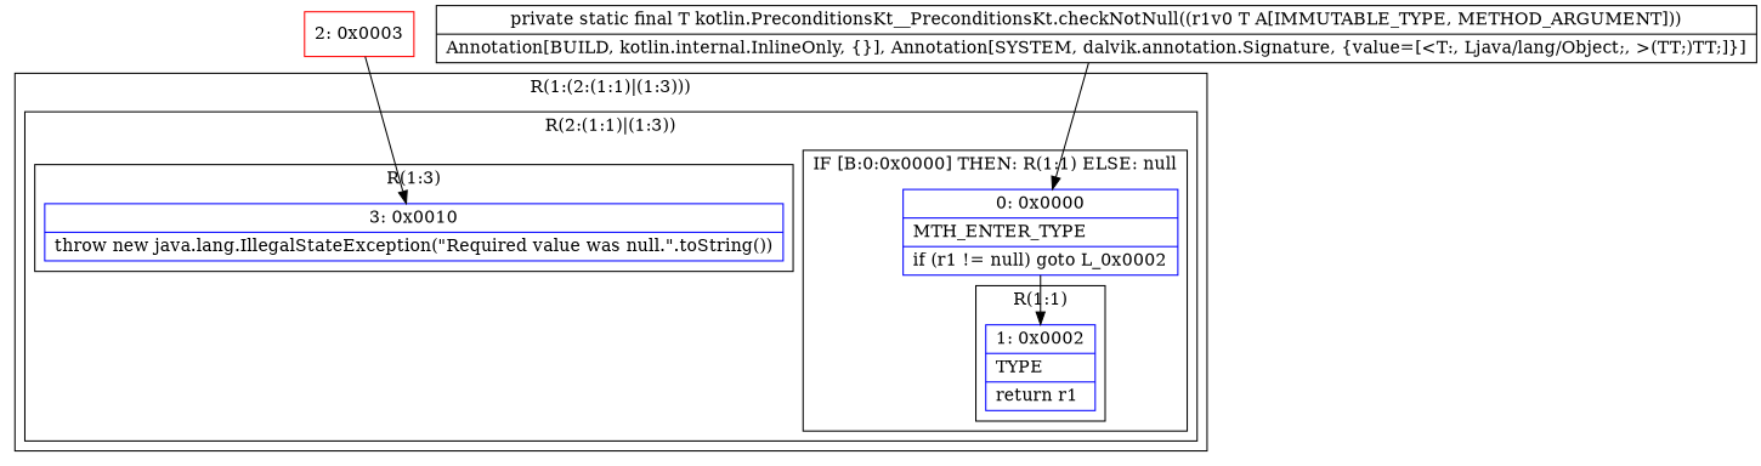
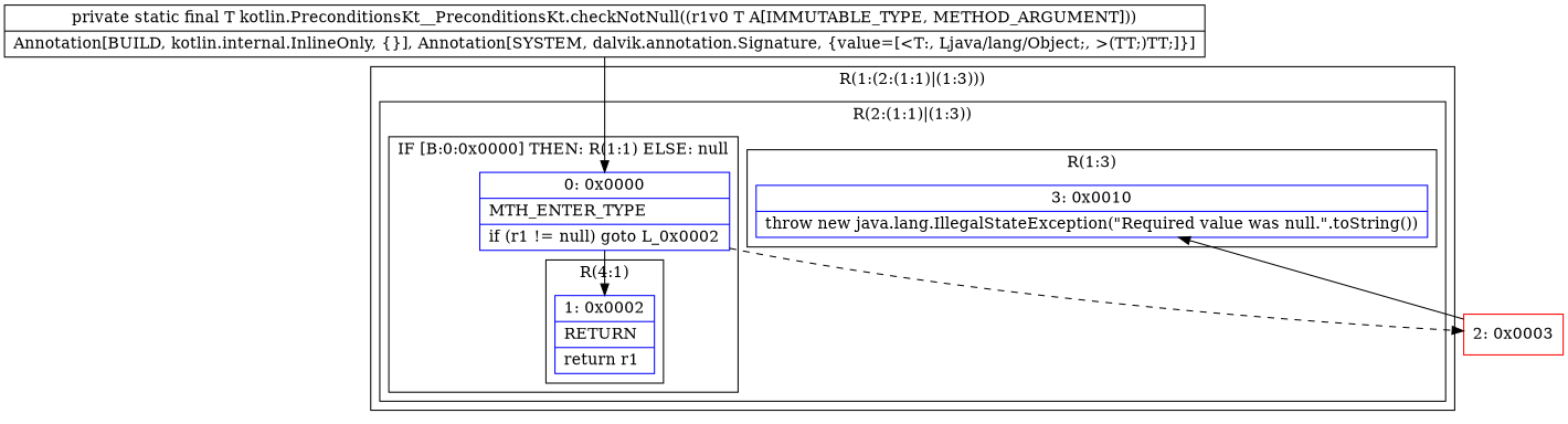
  digraph {
    node [color=blue shape=record]
-   n1 [label="{1\:\ 0x0002|TYPE\l|return r1\l}"]
+   n1 [label="{1\:\ 0x0002|RETURN\l|return r1\l}"]
    n2 [label="{0\:\ 0x0000|MTH_ENTER_TYPE\l|if (r1 != null) goto L_0x0002\l}"]
    n3 [label="{3\:\ 0x0010|throw new java.lang.IllegalStateException(\"Required value was null.\".toString())\l}"]
    n4 [color=red label="{2\:\ 0x0003}"]
    n5 [label="{private static final T kotlin.PreconditionsKt__PreconditionsKt.checkNotNull((r1v0 T A[IMMUTABLE_TYPE, METHOD_ARGUMENT]))  | Annotation[BUILD, kotlin.internal.InlineOnly, \{\}], Annotation[SYSTEM, dalvik.annotation.Signature, \{value=[\<T:, Ljava\/lang\/Object;, \>(TT;)TT;]\}]\l}" color=""]
    subgraph cluster_1 {
      label="R(1:(2:(1:1)|(1:3)))"
      subgraph cluster_2 {
        label="R(2:(1:1)|(1:3))"
        subgraph cluster_3 {
          label="IF [B:0:0x0000] THEN: R(1:1) ELSE: null"
          n2
          subgraph cluster_4 {
-           label="R(1:1)"
+           label="R(4:1)"
            n1
          }
        }
        subgraph cluster_5 {
          label="R(1:3)"
          n3
        }
      }
    }
    n2 -> n1
+   n2 -> n4 [style=dashed]
    n4 -> n3
    n5 -> n2
  }
